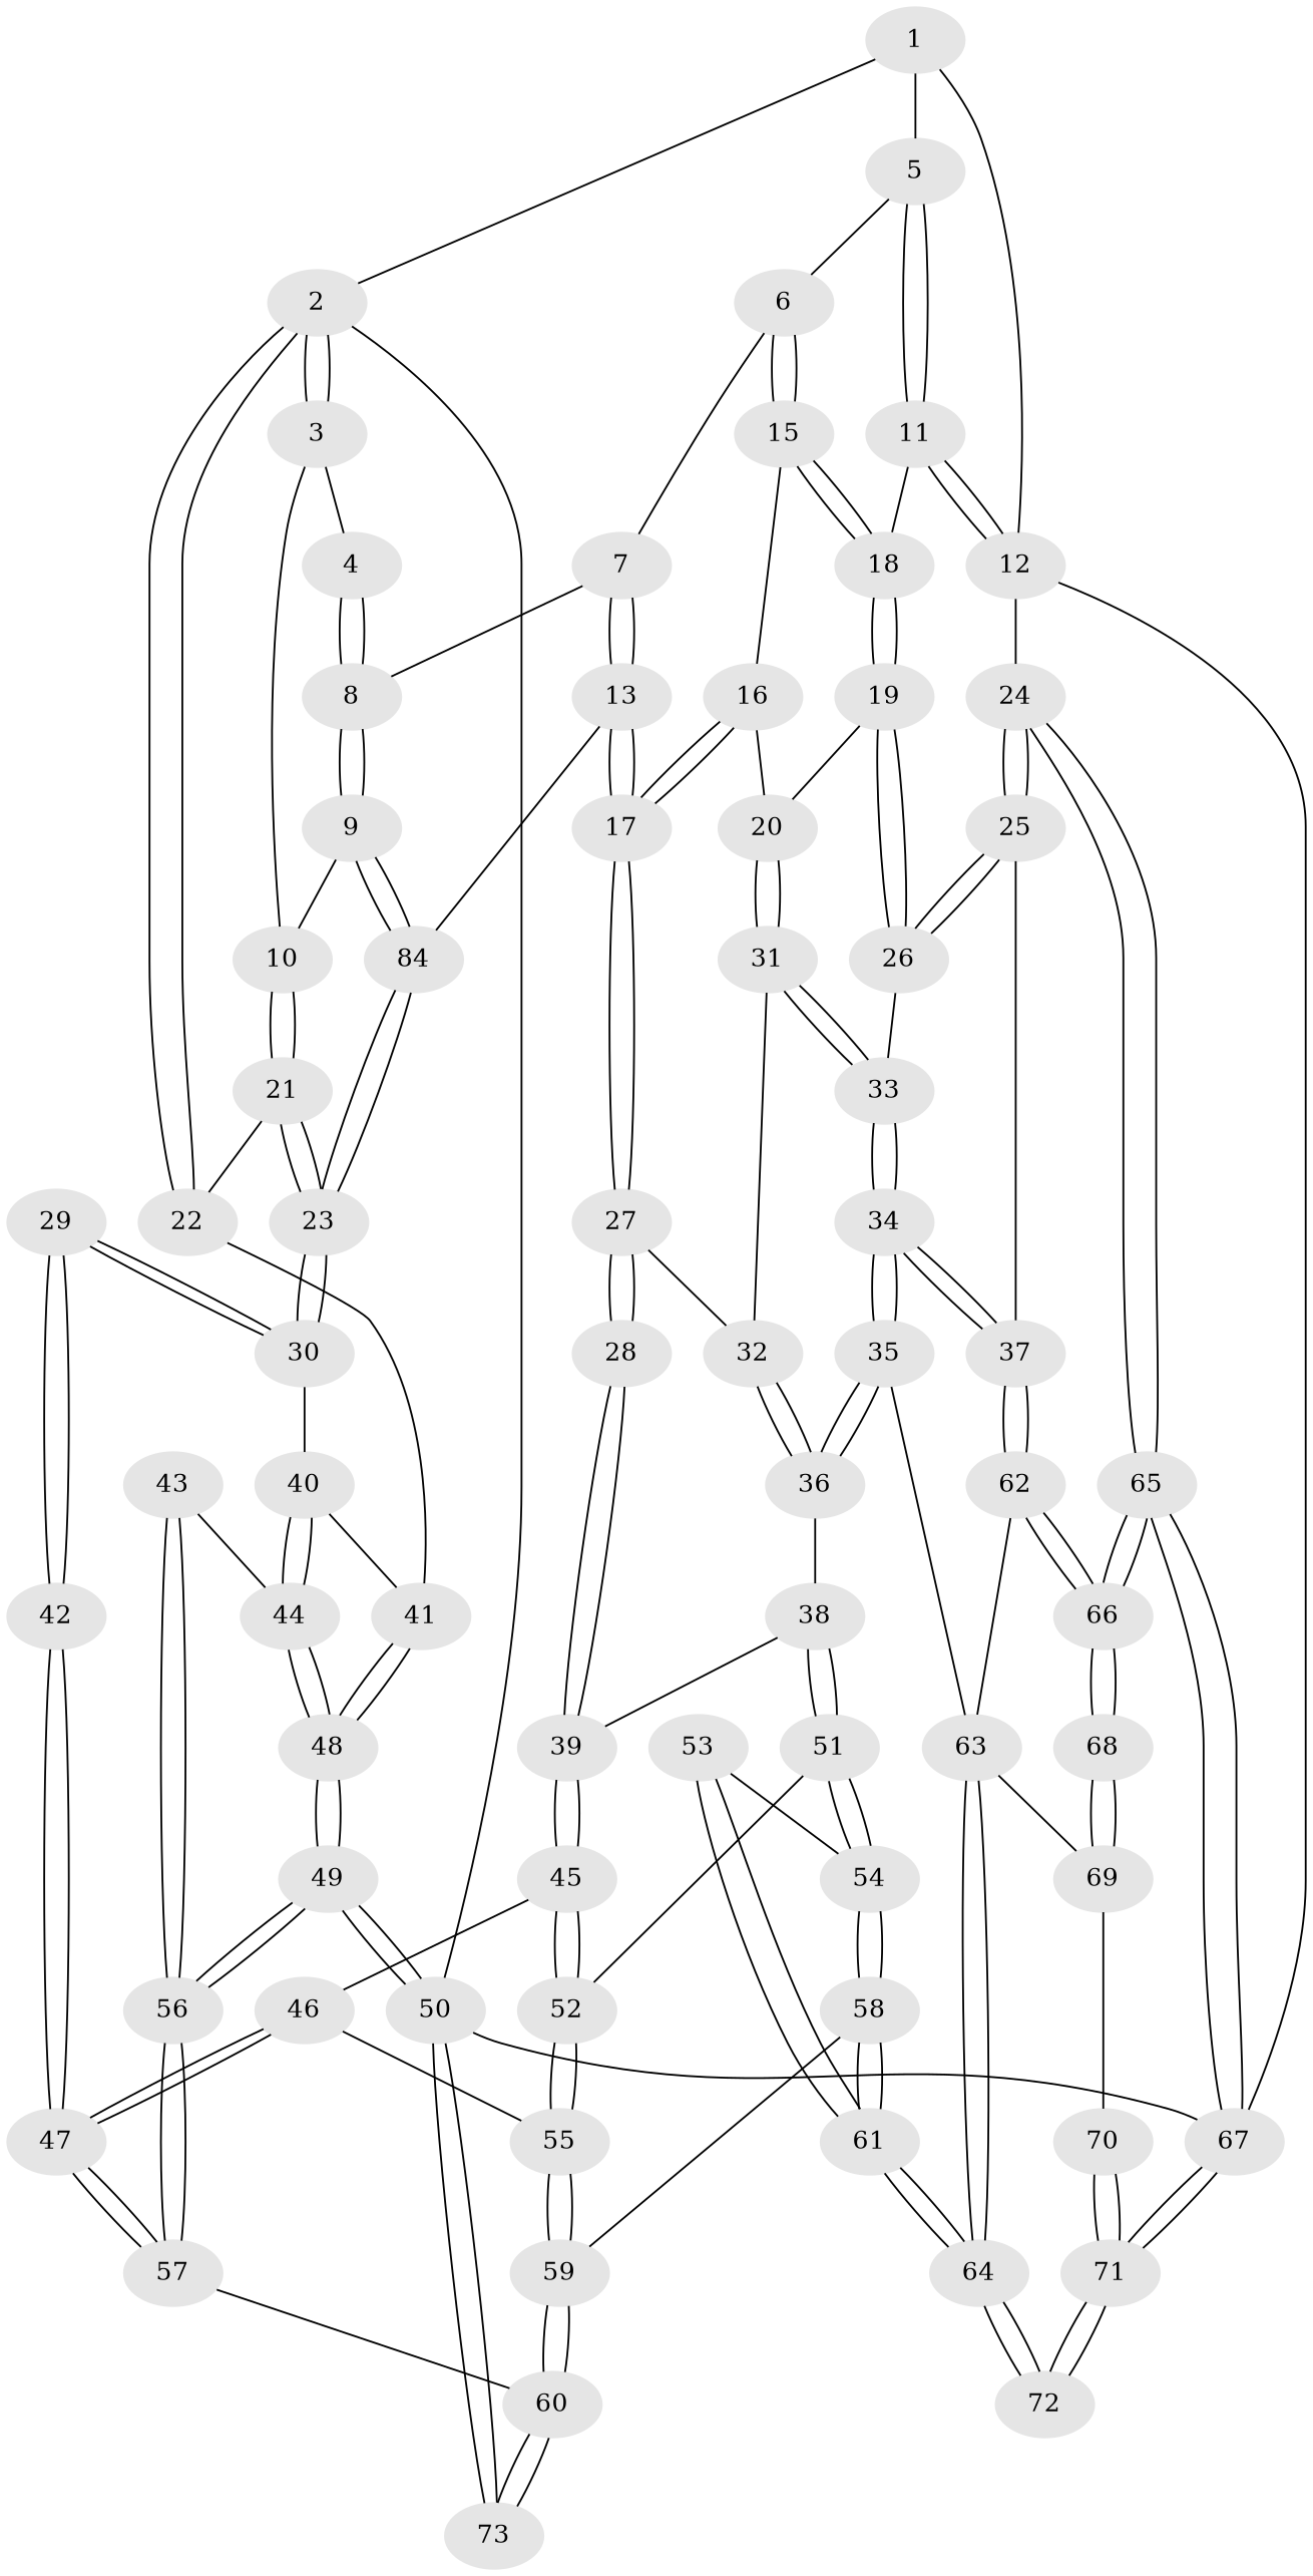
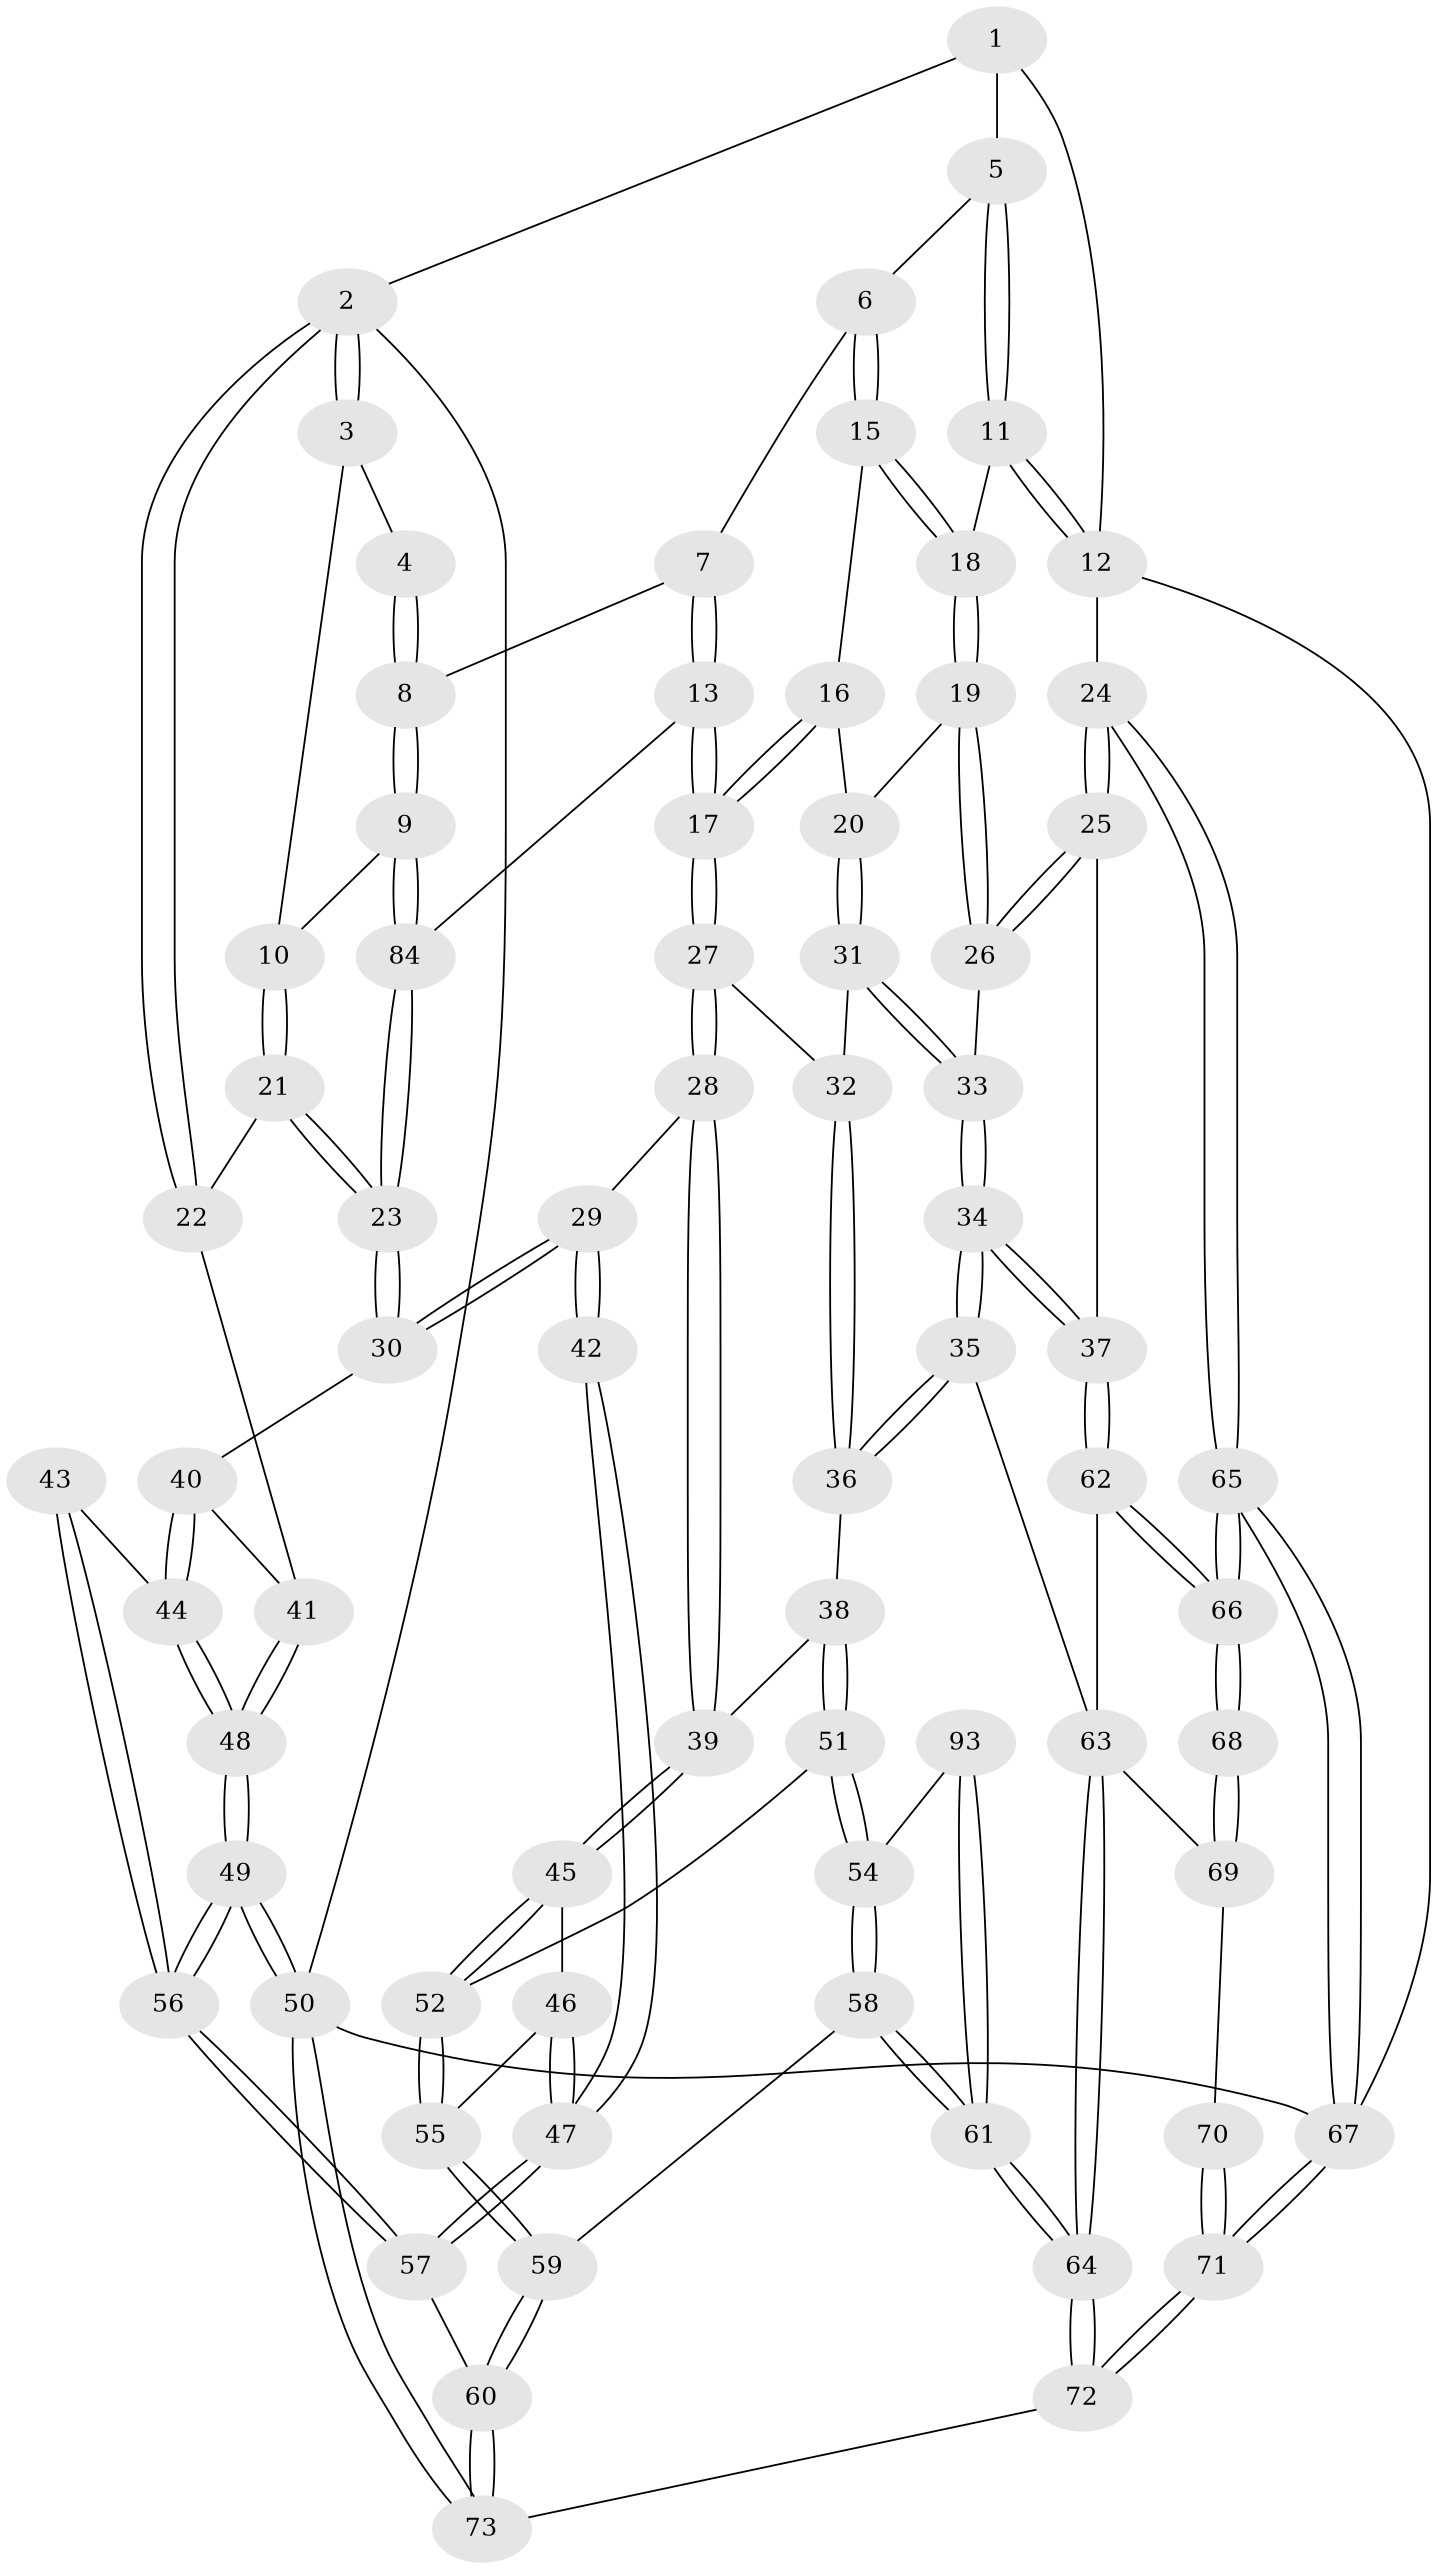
  graph {
    node [color=gray90 style=filled]
    1
    2
    5
    12
    3
    22
    50
    6
    11
    24
    67
    4
    10
    41
    73
    8
    21
    9
    7
    15
    18
    13
    16
    n24 [label=84]
    17
    23
    19
    25
    65
    71
    27
    30
    20
    31
    28
    32
    26
    33
    48
    40
    37
    66
    62
    34
    29
    39
    36
    42
    45
    47
    44
    38
    35
    63
-   53
+   53 [label=93]
    54
    61
    51
    52
    46
    49
    43
    56
    57
    55
    59
    60
    58
    64
    72
    69
    68
    70
    1 -- 2
    1 -- 5
    1 -- 12
    2 -- 3
    2 -- 3
    2 -- 22
    2 -- 22
    2 -- 50
    5 -- 6
    5 -- 11
    5 -- 11
    12 -- 24
    12 -- 67
    3 -- 4
    3 -- 10
    22 -- 41
    50 -- 67
    50 -- 73
    50 -- 73
    6 -- 7
    6 -- 15
    6 -- 15
    11 -- 12
    11 -- 12
    11 -- 18
    24 -- 25
    24 -- 25
    24 -- 65
    24 -- 65
    67 -- 71
    67 -- 71
    4 -- 8
    4 -- 8
    10 -- 21
    10 -- 21
    41 -- 48
    41 -- 48
    8 -- 9
    8 -- 9
    21 -- 22
    21 -- 23
    21 -- 23
    9 -- 10
    9 -- n24
    9 -- n24
    7 -- 8
    7 -- 13
    7 -- 13
    15 -- 18
    15 -- 18
    15 -- 16
    18 -- 19
    18 -- 19
    13 -- n24
    13 -- 17
    13 -- 17
    16 -- 17
    16 -- 17
    16 -- 20
    n24 -- 23
    n24 -- 23
    17 -- 27
    17 -- 27
    23 -- 30
    23 -- 30
    19 -- 20
    19 -- 26
    19 -- 26
    25 -- 26
    25 -- 26
    25 -- 37
    65 -- 67
    65 -- 67
    65 -- 66
    65 -- 66
    71 -- 72
    71 -- 72
    27 -- 28
    27 -- 28
    27 -- 32
    30 -- 40
    20 -- 31
    20 -- 31
    31 -- 32
    31 -- 33
    31 -- 33
+   28 -- 29
    28 -- 39
    28 -- 39
    32 -- 36
    32 -- 36
    26 -- 33
    33 -- 34
    33 -- 34
    48 -- 49
    48 -- 49
    40 -- 41
    40 -- 44
    40 -- 44
    37 -- 62
    37 -- 62
    66 -- 68
    66 -- 68
    62 -- 66
    62 -- 66
    62 -- 63
    34 -- 37
    34 -- 37
    34 -- 35
    34 -- 35
    29 -- 30
    29 -- 30
    29 -- 42
    29 -- 42
    39 -- 45
    39 -- 45
    36 -- 38
    42 -- 47
    42 -- 47
    45 -- 52
    45 -- 52
    45 -- 46
    47 -- 57
    47 -- 57
    44 -- 48
    44 -- 48
    38 -- 39
    38 -- 51
    38 -- 51
    35 -- 36
    35 -- 36
    35 -- 63
    63 -- 64
    63 -- 64
    63 -- 69
    53 -- 54
    53 -- 61
    53 -- 61
    54 -- 58
    54 -- 58
    61 -- 64
    61 -- 64
    51 -- 54
    51 -- 54
    51 -- 52
    52 -- 55
    52 -- 55
    46 -- 47
    46 -- 47
    46 -- 55
    49 -- 50
    49 -- 50
    49 -- 56
    49 -- 56
    43 -- 44
    43 -- 56
    43 -- 56
    56 -- 57
    56 -- 57
    57 -- 60
    55 -- 59
    55 -- 59
    59 -- 60
    59 -- 60
    60 -- 73
    60 -- 73
    58 -- 61
    58 -- 61
    58 -- 59
    64 -- 72
    64 -- 72
+   72 -- 73
    69 -- 70
    68 -- 69
    68 -- 69
    70 -- 71
    70 -- 71
  }
